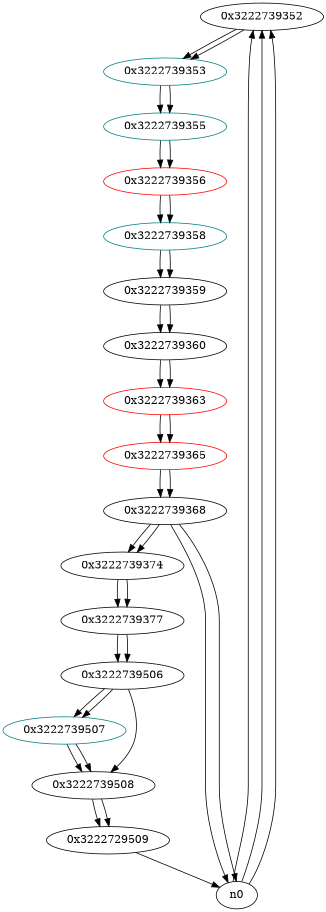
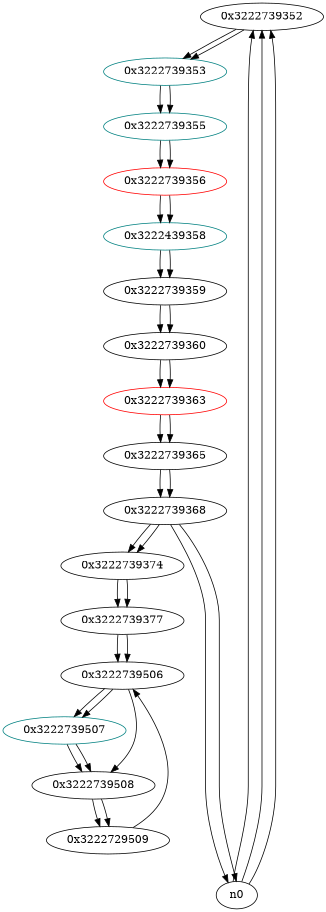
  digraph {
    fontname="DejaVu Serif"
    node [color=black fontname="DejaVu Serif"]
    edge [fontname="DejaVu Serif"]
    n1 [label="0x3222739352"]
    n2 [color=teal label="0x3222739353"]
    n3 [color=teal label="0x3222739355"]
    n4 [color=red label="0x3222739356"]
-   n5 [color=teal label="0x3222739358"]
+   n5 [color=teal label="0x3222439358"]
    n6 [label="0x3222739359"]
    n7 [label="0x3222739360"]
    n8 [color=red label="0x3222739363"]
-   n9 [color=red label="0x3222739365"]
+   n9 [label="0x3222739365"]
    n10 [label="0x3222739368"]
    n11 [label="0x3222739374"]
    n0
    n12 [label="0x3222739377"]
    n13 [label="0x3222739506"]
    n14 [color=teal label="0x3222739507"]
    n15 [label="0x3222739508"]
    n16 [label="0x3222729509"]
    n1 -> n2
    n1 -> n2
    n2 -> n3
    n2 -> n3
    n3 -> n4
    n3 -> n4
    n4 -> n5
    n4 -> n5
    n5 -> n6
    n5 -> n6
    n6 -> n7
    n6 -> n7
    n7 -> n8
    n7 -> n8
    n8 -> n9
    n8 -> n9
    n9 -> n10
    n9 -> n10
    n10 -> n11
    n10 -> n11
    n10 -> n0
    n10 -> n0
    n11 -> n12
    n11 -> n12
    n0 -> n1
    n0 -> n1
    n0 -> n1
    n12 -> n13
    n12 -> n13
    n13 -> n14
    n13 -> n14
    n13 -> n15
    n14 -> n15
    n14 -> n15
    n15 -> n16
    n15 -> n16
-   n16 -> n0
+   n16 -> n13
  }
